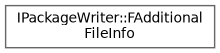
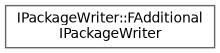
  digraph {
    rankdir=LR
-   n1 [color=grey40 fillcolor=white fontname=Helvetica fontsize=10 height=0.2 label="IPackageWriter::FAdditional\lFileInfo" shape=box style=filled width=0.4]
+   n1 [color=grey40 fillcolor=white fontname=Helvetica fontsize=10 height=0.2 label="IPackageWriter::FAdditional\lIPackageWriter" shape=box style=filled width=0.4]
  }
